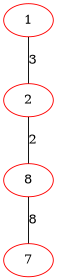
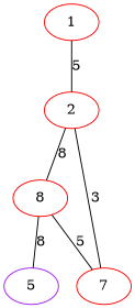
  graph {
    node [color=red weight=1]
    1
    2
    n3 [label=8]
    n4 [label=7]
-   1 -- 2 [label=3]
-   2 -- n3 [label=2]
-   n3 -- n4 [label=8]
+   5 [color=purple weight=4]
+   1 -- 2 [label=5]
+   2 -- n3 [label=8]
+   2 -- n4 [label=3]
+   n3 -- n4 [label=5]
+   n3 -- 5 [label=8]
  }
